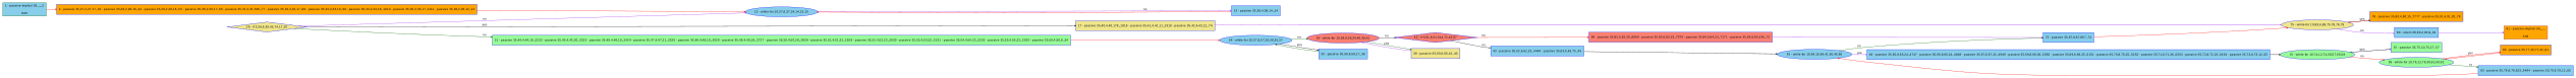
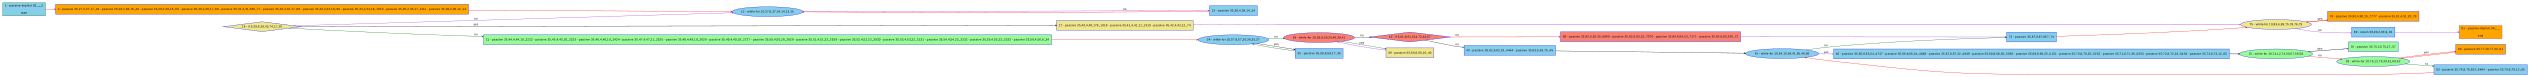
  digraph {
    bgcolor=white
    compound=true
    fillcolor="#FFFFCC"
    fontname=Arial
    fontsize=12
    pack=true
    packmode=clust
    rankdir=LR
    style="rounded,filled"
    node [color="#0000ff" compound=true fillcolor=skyblue fixedsize=false fontname=Arial fontsize=12 node_initialized=no shape=box style=filled]
    edge [arrowhead=vee arrowsize=0.5 arrowtail=none color=red compound=true dir=forward fontcolor=black fontname=Arial fontsize=12]
    n1 [fillcolor=orange label="2 - passive 35,27,2,27,17,,33 - passive 35,28,2,28,16,,44 - passive 35,29,2,29,16,,55 - passive 35,30,2,30,17,,66 - passive 35,31,2,31,536,,77 - passive 35,32,2,32,17,,88 - passive 35,33,2,33,18,,99 - passive 35,34,2,34,18,,1010 - passive 35,35,2,35,17,,1111 - passive 35,36,2,36,12,,12"]
    n2 [label="12 - while-for 10,37,6,37,24,14,13,15" shape=oval]
    n3 [label="13 - passive 35,38,4,38,14,,14"]
    n4 [color="#006400" label="1 - passive-implicit 36,,,,,,2\n\nstart"]
    n5 [fillcolor=khaki label="16 - if 5,39,6,39,43,74,17,20" shape=diamond]
    n6 [fillcolor=khaki label="17 - passive 35,40,4,40,178,,1818 - passive 35,41,4,41,11,,1919 - passive 35,42,4,42,12,,74"]
    n7 [fillcolor=palegreen label="21 - passive 35,44,4,44,19,,2222 - passive 35,45,4,45,20,,2323 - passive 35,46,4,46,19,,2424 - passive 35,47,4,47,21,,2525 - passive 35,48,4,48,19,,2626 - passive 35,49,4,49,18,,2727 - passive 35,50,4,50,28,,2828 - passive 35,51,4,51,32,,2929 - passive 35,52,4,52,22,,3030 - passive 35,53,4,53,22,,3131 - passive 35,54,4,54,23,,3232 - passive 35,55,4,55,23,,3333 - passive 35,56,4,56,8,,34"]
    n8 [fillcolor=khaki label="75 - while-for 10,89,6,89,75,78,76,79" shape=oval]
    n9 [label="34 - while-for 10,57,8,57,26,36,35,37" shape=oval]
    n10 [fillcolor=orange label="76 - passive 35,90,4,90,15,,7777 - passive 35,91,4,91,20,,78"]
    n11 [label="80 - return 30,93,2,93,9,,81"]
    n12 [label="35 - passive 35,58,6,58,17,,36"]
    n13 [fillcolor=salmon label="38 - while-for 10,59,8,59,26,40,39,41" shape=oval]
    n14 [color="#a52a2a" fillcolor=orange label="81 - passive-implicit 36,,,,,,\n\nend"]
    n15 [fillcolor=khaki label="39 - passive 35,60,6,60,16,,40"]
    n16 [fillcolor=salmon label="42 - if 5,61,8,61,514,72,43,67" shape=diamond]
    n17 [label="43 - passive 35,62,6,62,23,,4444 - passive 35,63,6,63,75,,45"]
    n18 [fillcolor=salmon label="68 - passive 35,82,6,82,30,,6969 - passive 35,83,6,83,23,,7070 - passive 35,84,6,84,23,,7171 - passive 35,85,6,85,336,,72"]
    n19 [label="45 - while-for 10,64,10,64,41,65,46,66" shape=oval]
    n20 [label="73 - passive 35,87,8,87,867,,74"]
    n21 [label="46 - passive 35,65,8,65,24,,4747 - passive 35,66,8,66,24,,4848 - passive 35,67,8,67,32,,4949 - passive 35,68,8,68,36,,5050 - passive 35,69,8,69,25,,5151 - passive 35,70,8,70,25,,5252 - passive 35,71,8,71,36,,5353 - passive 35,72,8,72,23,,5454 - passive 35,73,8,73,12,,55"]
    n22 [fillcolor=palegreen label="55 - while-for 10,74,12,74,30,57,56,58" shape=oval]
    n23 [fillcolor=palegreen label="56 - passive 35,75,10,75,27,,57"]
    n24 [fillcolor=palegreen label="59 - while-for 10,76,12,76,30,61,60,62" shape=oval]
    n25 [fillcolor=orange label="60 - passive 35,77,10,77,32,,61"]
    n26 [label="63 - passive 35,78,8,78,623,,6464 - passive 35,79,8,79,12,,65"]
    n1 -> n2
    n2 -> n3 [color=purple label=no]
    n3 -> n2 [arrowhead=dot]
    n4 -> n1 [arrowhead=dot]
    n5 -> n2 [arrowhead=dot color=purple label=no]
    n5 -> n6 [arrowhead=dot color=black label=yes]
    n5 -> n7 [color=darkgreen label=no]
    n6 -> n8 [arrowhead=onormal color=purple]
    n7 -> n9
-   n8 -> n10 [arrowhead=dot color=black label=yes]
+   n8 -> n10 [arrowhead=dot label=yes]
    n8 -> n11 [arrowhead=onormal color=purple label=no]
    n9 -> n12 [color=black label=yes]
    n9 -> n13 [arrowhead=dot color=darkgreen label=no]
    n10 -> n8 [arrowhead=onormal]
    n11 -> n14 [color=purple]
    n12 -> n9 [color=darkgreen]
    n13 -> n15 [arrowhead=dot color=darkgreen label=yes]
    n13 -> n16 [arrowhead=onormal color=black label=no]
    n15 -> n13 [arrowhead=onormal color=purple]
    n16 -> n17 [arrowhead=onormal color=black label=no]
    n16 -> n18 [label=no]
    n17 -> n19 [color=black]
    n18 -> n20 [color=purple]
    n19 -> n20 [arrowhead=dot color=darkgreen label=no]
    n19 -> n21 [arrowhead=onormal color=purple label=yes]
    n20 -> n8
    n21 -> n22 [arrowhead=dot color=black]
    n22 -> n23 [color=purple label=yes]
    n22 -> n24 [arrowhead=dot label=no]
    n23 -> n22 [arrowhead=onormal color=darkgreen]
    n24 -> n25 [arrowhead=dot label=yes]
    n24 -> n26 [color=darkgreen label=no]
    n25 -> n24 [arrowhead=onormal]
    n26 -> n19 [arrowhead=dot]
  }
